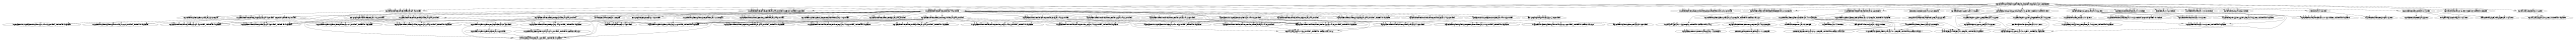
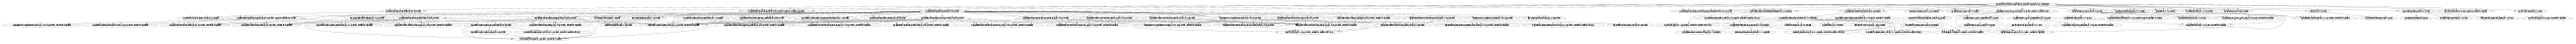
  digraph {
    "org.codehaus.gmavenplus:gmavenplus-plugin:maven-plugin:4.3.0-SNAPSHOT"
    "org.apache.maven:maven-artifact:jar:3.9.9:provided"
    "org.apache.maven:maven-core:jar:3.9.9:provided"
    "org.apache.maven:maven-model:jar:3.9.9:provided (scope not updated to provided)"
    "org.apache.maven:maven-plugin-api:jar:3.9.9:provided (scope not updated to provided)"
    "org.apache.maven.plugin-tools:maven-plugin-annotations:jar:3.15.1:provided"
    "org.apache.maven:maven-archiver:jar:3.6.3:compile"
    "org.apache.maven.shared:file-management:jar:3.1.0:compile"
    "commons-io:commons-io:jar:2.18.0:compile"
    "org.apache.groovy:groovy:jar:4.0.26:test"
    "org.apache.groovy:groovy-ant:jar:4.0.26:test"
    "org.apache.groovy:groovy-groovydoc:jar:4.0.26:test (scope not updated to test)"
    "org.fusesource.jansi:jansi:jar:2.4.1:runtime"
    "jline:jline:jar:2.14.6:runtime"
    "org.apache.ant:ant:jar:1.10.15:runtime"
    n16 [label="org.apache.ivy:ivy:jar:2.5.6:runtime"]
    "junit:junit:jar:4.13.2:test"
    "org.mockito:mockito-core:jar:5.14.2:test"
    "org.slf4j:slf4j-api:jar:2.0.16:test (scope not updated to compile)"
    "org.slf4j:slf4j-simple:jar:2.0.16:test"
-   "org.codehaus.plexus:plexus-utils:jar:3.5.1:compile"
+   "org.codehaus.plexus:plexus-utils:jar:3.5.1:compile" [label="org.codehaus.archiver:plexus-utils:jar:3.5.1:compile"]
    "(org.apache.maven:maven-model:jar:3.9.9:provided - omitted for duplicate)"
    "org.apache.maven:maven-settings:jar:3.9.9:provided"
    "org.apache.maven:maven-settings-builder:jar:3.9.9:provided"
    "org.apache.maven:maven-builder-support:jar:3.9.9:provided"
    "org.apache.maven:maven-repository-metadata:jar:3.9.9:provided"
    "(org.apache.maven:maven-artifact:jar:3.9.9:provided - omitted for duplicate)"
    "(org.apache.maven:maven-plugin-api:jar:3.9.9:provided - omitted for duplicate)"
    "org.apache.maven:maven-model-builder:jar:3.9.9:provided"
    "org.apache.maven:maven-resolver-provider:jar:3.9.9:provided"
    "org.apache.maven.resolver:maven-resolver-impl:jar:1.9.22:provided"
    "org.apache.maven.resolver:maven-resolver-api:jar:1.9.22:provided"
    "org.apache.maven.resolver:maven-resolver-spi:jar:1.9.22:provided"
    "org.apache.maven.resolver:maven-resolver-util:jar:1.9.22:provided"
    "org.apache.maven.shared:maven-shared-utils:jar:3.4.2:provided"
    "org.eclipse.sisu:org.eclipse.sisu.plexus:jar:0.9.0.M3:provided"
    "org.eclipse.sisu:org.eclipse.sisu.inject:jar:0.9.0.M3:provided"
    "com.google.inject:guice:jar:5.1.0:provided"
    "com.google.guava:guava:jar:33.2.1-jre:provided"
    "com.google.guava:failureaccess:jar:1.0.2:provided"
    "javax.inject:javax.inject:jar:1:compile"
    "(org.codehaus.plexus:plexus-utils:jar:3.5.1:provided - omitted for duplicate)"
    "org.codehaus.plexus:plexus-interpolation:jar:1.27:compile"
    "org.codehaus.plexus:plexus-component-annotations:jar:2.1.0:provided"
    "(org.slf4j:slf4j-api:jar:1.7.36:provided - omitted for conflict with 2.0.16)"
    "(org.eclipse.sisu:org.eclipse.sisu.plexus:jar:0.9.0.M3:provided - omitted for duplicate)"
    "(org.codehaus.plexus:plexus-classworlds:jar:2.8.0:provided - omitted for duplicate)"
    "org.codehaus.plexus:plexus-archiver:jar:4.10.0:compile"
    "(org.codehaus.plexus:plexus-interpolation:jar:1.27:compile - omitted for duplicate)"
    "(org.slf4j:slf4j-api:jar:1.7.36:compile - omitted for conflict with 2.0.16)"
    "(org.codehaus.plexus:plexus-utils:jar:3.4.2:compile - omitted for conflict with 3.5.1)"
    "(org.apache.groovy:groovy:jar:4.0.26:test - omitted for duplicate)"
    "(org.apache.ant:ant:jar:1.10.15:test - omitted for duplicate)"
    "org.apache.ant:ant-junit:jar:1.10.15:test"
    "org.apache.ant:ant-launcher:jar:1.10.15:runtime (scope not updated to runtime)"
    "org.apache.ant:ant-antlr:jar:1.10.15:test"
    "(org.apache.groovy:groovy-groovydoc:jar:4.0.26:test - omitted for duplicate)"
    "com.github.javaparser:javaparser-core:jar:3.26.3:test"
    "org.apache.groovy:groovy-templates:jar:4.0.26:test"
    "org.apache.groovy:groovy-docgenerator:jar:4.0.26:test"
    "(org.apache.ant:ant-launcher:jar:1.10.15:runtime - omitted for duplicate)"
    "org.hamcrest:hamcrest-core:jar:1.3:test"
    "net.bytebuddy:byte-buddy:jar:1.15.4:test"
    "net.bytebuddy:byte-buddy-agent:jar:1.15.4:test"
    "org.objenesis:objenesis:jar:3.3:test"
    "(org.slf4j:slf4j-api:jar:2.0.16:test - omitted for duplicate)"
    "(org.apache.maven:maven-builder-support:jar:3.9.9:provided - omitted for duplicate)"
    "(javax.inject:javax.inject:jar:1:provided - omitted for duplicate)"
    "(org.codehaus.plexus:plexus-interpolation:jar:1.27:provided - omitted for duplicate)"
    "(org.apache.maven:maven-settings:jar:3.9.9:provided - omitted for duplicate)"
    "org.codehaus.plexus:plexus-sec-dispatcher:jar:2.0:provided"
    "(org.eclipse.sisu:org.eclipse.sisu.inject:jar:0.9.0.M3:provided - omitted for duplicate)"
    "(org.apache.maven:maven-model-builder:jar:3.9.9:provided - omitted for duplicate)"
    "(org.apache.maven:maven-repository-metadata:jar:3.9.9:provided - omitted for duplicate)"
    "(org.apache.maven.resolver:maven-resolver-api:jar:1.9.22:provided - omitted for duplicate)"
    "(org.apache.maven.resolver:maven-resolver-spi:jar:1.9.22:provided - omitted for duplicate)"
    "(org.apache.maven.resolver:maven-resolver-util:jar:1.9.22:provided - omitted for duplicate)"
    "(org.apache.maven.resolver:maven-resolver-impl:jar:1.9.22:provided - omitted for duplicate)"
    "org.apache.maven.resolver:maven-resolver-named-locks:jar:1.9.22:provided"
    "(org.codehaus.plexus:plexus-component-annotations:jar:2.1.0:provided - omitted for duplicate)"
    "(org.codehaus.plexus:plexus-classworlds:jar:2.6.0:provided - omitted for conflict with 2.8.0)"
    "org.codehaus.plexus:plexus-xml:jar:3.0.0:provided"
    "aopalliance:aopalliance:jar:1.0:provided"
    "(javax.inject:javax.inject:jar:1:compile - omitted for duplicate)"
    "(org.codehaus.plexus:plexus-utils:jar:4.0.1:compile - omitted for conflict with 3.5.1)"
    "org.codehaus.plexus:plexus-io:jar:3.5.0:compile"
    "(commons-io:commons-io:jar:2.16.1:compile - omitted for conflict with 2.18.0)"
-   "org.apache.commons:commons-compress:jar:1.26.2:compile"
+   "org.apache.commons:commons-compress:jar:1.26.2:compile" [label="org.apache.model:commons-compress:jar:1.26.2:compile"]
    "io.airlift:aircompressor:jar:0.27:compile"
    "org.tukaani:xz:jar:1.9:runtime"
    "com.github.luben:zstd-jni:jar:1.5.6-3:runtime"
    "org.apache.groovy:groovy-xml:jar:4.0.26:test"
    "(org.apache.groovy:groovy-templates:jar:4.0.26:test - omitted for duplicate)"
    "com.thoughtworks.qdox:qdox:jar:1.12.1:test"
    "(org.codehaus.plexus:plexus-utils:jar:3.4.1:provided - omitted for conflict with 3.5.1)"
    "org.codehaus.plexus:plexus-cipher:jar:2.0:provided"
    "commons-codec:commons-codec:jar:1.17.0:compile"
    "org.apache.commons:commons-lang3:jar:3.14.0:compile"
    "org.codehaus.gmavenplus:gmavenplus-plugin:maven-plugin:4.3.0-SNAPSHOT" -> "org.apache.maven:maven-artifact:jar:3.9.9:provided"
    "org.codehaus.gmavenplus:gmavenplus-plugin:maven-plugin:4.3.0-SNAPSHOT" -> "org.apache.maven:maven-core:jar:3.9.9:provided"
    "org.codehaus.gmavenplus:gmavenplus-plugin:maven-plugin:4.3.0-SNAPSHOT" -> "org.apache.maven:maven-model:jar:3.9.9:provided (scope not updated to provided)"
    "org.codehaus.gmavenplus:gmavenplus-plugin:maven-plugin:4.3.0-SNAPSHOT" -> "org.apache.maven:maven-plugin-api:jar:3.9.9:provided (scope not updated to provided)"
    "org.codehaus.gmavenplus:gmavenplus-plugin:maven-plugin:4.3.0-SNAPSHOT" -> "org.apache.maven.plugin-tools:maven-plugin-annotations:jar:3.15.1:provided"
    "org.codehaus.gmavenplus:gmavenplus-plugin:maven-plugin:4.3.0-SNAPSHOT" -> "org.apache.maven:maven-archiver:jar:3.6.3:compile"
    "org.codehaus.gmavenplus:gmavenplus-plugin:maven-plugin:4.3.0-SNAPSHOT" -> "org.apache.maven.shared:file-management:jar:3.1.0:compile"
    "org.codehaus.gmavenplus:gmavenplus-plugin:maven-plugin:4.3.0-SNAPSHOT" -> "commons-io:commons-io:jar:2.18.0:compile"
    "org.codehaus.gmavenplus:gmavenplus-plugin:maven-plugin:4.3.0-SNAPSHOT" -> "org.apache.groovy:groovy:jar:4.0.26:test"
    "org.codehaus.gmavenplus:gmavenplus-plugin:maven-plugin:4.3.0-SNAPSHOT" -> "org.apache.groovy:groovy-ant:jar:4.0.26:test"
    "org.codehaus.gmavenplus:gmavenplus-plugin:maven-plugin:4.3.0-SNAPSHOT" -> "org.apache.groovy:groovy-groovydoc:jar:4.0.26:test (scope not updated to test)"
    "org.codehaus.gmavenplus:gmavenplus-plugin:maven-plugin:4.3.0-SNAPSHOT" -> "org.fusesource.jansi:jansi:jar:2.4.1:runtime"
    "org.codehaus.gmavenplus:gmavenplus-plugin:maven-plugin:4.3.0-SNAPSHOT" -> "jline:jline:jar:2.14.6:runtime"
    "org.codehaus.gmavenplus:gmavenplus-plugin:maven-plugin:4.3.0-SNAPSHOT" -> "org.apache.ant:ant:jar:1.10.15:runtime"
    "org.codehaus.gmavenplus:gmavenplus-plugin:maven-plugin:4.3.0-SNAPSHOT" -> n16
    "org.codehaus.gmavenplus:gmavenplus-plugin:maven-plugin:4.3.0-SNAPSHOT" -> "junit:junit:jar:4.13.2:test"
    "org.codehaus.gmavenplus:gmavenplus-plugin:maven-plugin:4.3.0-SNAPSHOT" -> "org.mockito:mockito-core:jar:5.14.2:test"
    "org.codehaus.gmavenplus:gmavenplus-plugin:maven-plugin:4.3.0-SNAPSHOT" -> "org.slf4j:slf4j-api:jar:2.0.16:test (scope not updated to compile)"
    "org.codehaus.gmavenplus:gmavenplus-plugin:maven-plugin:4.3.0-SNAPSHOT" -> "org.slf4j:slf4j-simple:jar:2.0.16:test"
    "org.apache.maven:maven-artifact:jar:3.9.9:provided" -> "org.codehaus.plexus:plexus-utils:jar:3.5.1:compile"
    "org.apache.maven:maven-core:jar:3.9.9:provided" -> "(org.apache.maven:maven-model:jar:3.9.9:provided - omitted for duplicate)"
    "org.apache.maven:maven-core:jar:3.9.9:provided" -> "org.apache.maven:maven-settings:jar:3.9.9:provided"
    "org.apache.maven:maven-core:jar:3.9.9:provided" -> "org.apache.maven:maven-settings-builder:jar:3.9.9:provided"
    "org.apache.maven:maven-core:jar:3.9.9:provided" -> "org.apache.maven:maven-builder-support:jar:3.9.9:provided"
    "org.apache.maven:maven-core:jar:3.9.9:provided" -> "org.apache.maven:maven-repository-metadata:jar:3.9.9:provided"
    "org.apache.maven:maven-core:jar:3.9.9:provided" -> "(org.apache.maven:maven-artifact:jar:3.9.9:provided - omitted for duplicate)"
    "org.apache.maven:maven-core:jar:3.9.9:provided" -> "(org.apache.maven:maven-plugin-api:jar:3.9.9:provided - omitted for duplicate)"
    "org.apache.maven:maven-core:jar:3.9.9:provided" -> "org.apache.maven:maven-model-builder:jar:3.9.9:provided"
    "org.apache.maven:maven-core:jar:3.9.9:provided" -> "org.apache.maven:maven-resolver-provider:jar:3.9.9:provided"
    "org.apache.maven:maven-core:jar:3.9.9:provided" -> "org.apache.maven.resolver:maven-resolver-impl:jar:1.9.22:provided"
    "org.apache.maven:maven-core:jar:3.9.9:provided" -> "org.apache.maven.resolver:maven-resolver-api:jar:1.9.22:provided"
    "org.apache.maven:maven-core:jar:3.9.9:provided" -> "org.apache.maven.resolver:maven-resolver-spi:jar:1.9.22:provided"
    "org.apache.maven:maven-core:jar:3.9.9:provided" -> "org.apache.maven.resolver:maven-resolver-util:jar:1.9.22:provided"
    "org.apache.maven:maven-core:jar:3.9.9:provided" -> "org.apache.maven.shared:maven-shared-utils:jar:3.4.2:provided"
    "org.apache.maven:maven-core:jar:3.9.9:provided" -> "org.eclipse.sisu:org.eclipse.sisu.plexus:jar:0.9.0.M3:provided"
    "org.apache.maven:maven-core:jar:3.9.9:provided" -> "org.eclipse.sisu:org.eclipse.sisu.inject:jar:0.9.0.M3:provided"
    "org.apache.maven:maven-core:jar:3.9.9:provided" -> "com.google.inject:guice:jar:5.1.0:provided"
    "org.apache.maven:maven-core:jar:3.9.9:provided" -> "com.google.guava:guava:jar:33.2.1-jre:provided"
    "org.apache.maven:maven-core:jar:3.9.9:provided" -> "com.google.guava:failureaccess:jar:1.0.2:provided"
    "org.apache.maven:maven-core:jar:3.9.9:provided" -> "javax.inject:javax.inject:jar:1:compile"
    "org.apache.maven:maven-core:jar:3.9.9:provided" -> "(org.codehaus.plexus:plexus-utils:jar:3.5.1:provided - omitted for duplicate)"
    "org.apache.maven:maven-core:jar:3.9.9:provided" -> "org.codehaus.plexus:plexus-interpolation:jar:1.27:compile"
    "org.apache.maven:maven-core:jar:3.9.9:provided" -> "org.codehaus.plexus:plexus-component-annotations:jar:2.1.0:provided"
    "org.apache.maven:maven-core:jar:3.9.9:provided" -> "(org.slf4j:slf4j-api:jar:1.7.36:provided - omitted for conflict with 2.0.16)"
    "org.apache.maven:maven-model:jar:3.9.9:provided (scope not updated to provided)" -> "(org.codehaus.plexus:plexus-utils:jar:3.5.1:provided - omitted for duplicate)"
    "org.apache.maven:maven-plugin-api:jar:3.9.9:provided (scope not updated to provided)" -> "(org.apache.maven:maven-model:jar:3.9.9:provided - omitted for duplicate)"
    "org.apache.maven:maven-plugin-api:jar:3.9.9:provided (scope not updated to provided)" -> "(org.apache.maven:maven-artifact:jar:3.9.9:provided - omitted for duplicate)"
    "org.apache.maven:maven-plugin-api:jar:3.9.9:provided (scope not updated to provided)" -> "(org.codehaus.plexus:plexus-utils:jar:3.5.1:provided - omitted for duplicate)"
    "org.apache.maven:maven-plugin-api:jar:3.9.9:provided (scope not updated to provided)" -> "(org.eclipse.sisu:org.eclipse.sisu.plexus:jar:0.9.0.M3:provided - omitted for duplicate)"
    "org.apache.maven:maven-plugin-api:jar:3.9.9:provided (scope not updated to provided)" -> "(org.codehaus.plexus:plexus-classworlds:jar:2.8.0:provided - omitted for duplicate)"
    "org.apache.maven:maven-archiver:jar:3.6.3:compile" -> "org.codehaus.plexus:plexus-archiver:jar:4.10.0:compile"
    "org.apache.maven:maven-archiver:jar:3.6.3:compile" -> "(org.codehaus.plexus:plexus-interpolation:jar:1.27:compile - omitted for duplicate)"
    "org.apache.maven.shared:file-management:jar:3.1.0:compile" -> "(org.slf4j:slf4j-api:jar:1.7.36:compile - omitted for conflict with 2.0.16)"
    "org.apache.maven.shared:file-management:jar:3.1.0:compile" -> "(org.codehaus.plexus:plexus-utils:jar:3.4.2:compile - omitted for conflict with 3.5.1)"
    "org.apache.groovy:groovy-ant:jar:4.0.26:test" -> "(org.apache.groovy:groovy:jar:4.0.26:test - omitted for duplicate)"
    "org.apache.groovy:groovy-ant:jar:4.0.26:test" -> "(org.apache.ant:ant:jar:1.10.15:test - omitted for duplicate)"
    "org.apache.groovy:groovy-ant:jar:4.0.26:test" -> "org.apache.ant:ant-junit:jar:1.10.15:test"
    "org.apache.groovy:groovy-ant:jar:4.0.26:test" -> "org.apache.ant:ant-launcher:jar:1.10.15:runtime (scope not updated to runtime)"
    "org.apache.groovy:groovy-ant:jar:4.0.26:test" -> "org.apache.ant:ant-antlr:jar:1.10.15:test"
    "org.apache.groovy:groovy-ant:jar:4.0.26:test" -> "(org.apache.groovy:groovy-groovydoc:jar:4.0.26:test - omitted for duplicate)"
    "org.apache.groovy:groovy-groovydoc:jar:4.0.26:test (scope not updated to test)" -> "(org.apache.groovy:groovy:jar:4.0.26:test - omitted for duplicate)"
    "org.apache.groovy:groovy-groovydoc:jar:4.0.26:test (scope not updated to test)" -> "com.github.javaparser:javaparser-core:jar:3.26.3:test"
    "org.apache.groovy:groovy-groovydoc:jar:4.0.26:test (scope not updated to test)" -> "org.apache.groovy:groovy-templates:jar:4.0.26:test"
    "org.apache.groovy:groovy-groovydoc:jar:4.0.26:test (scope not updated to test)" -> "org.apache.groovy:groovy-docgenerator:jar:4.0.26:test"
    "org.apache.ant:ant:jar:1.10.15:runtime" -> "(org.apache.ant:ant-launcher:jar:1.10.15:runtime - omitted for duplicate)"
    "junit:junit:jar:4.13.2:test" -> "org.hamcrest:hamcrest-core:jar:1.3:test"
    "org.mockito:mockito-core:jar:5.14.2:test" -> "net.bytebuddy:byte-buddy:jar:1.15.4:test"
    "org.mockito:mockito-core:jar:5.14.2:test" -> "net.bytebuddy:byte-buddy-agent:jar:1.15.4:test"
    "org.mockito:mockito-core:jar:5.14.2:test" -> "org.objenesis:objenesis:jar:3.3:test"
    "org.slf4j:slf4j-simple:jar:2.0.16:test" -> "(org.slf4j:slf4j-api:jar:2.0.16:test - omitted for duplicate)"
    "org.apache.maven:maven-settings:jar:3.9.9:provided" -> "(org.codehaus.plexus:plexus-utils:jar:3.5.1:provided - omitted for duplicate)"
    "org.apache.maven:maven-settings-builder:jar:3.9.9:provided" -> "(org.codehaus.plexus:plexus-utils:jar:3.5.1:provided - omitted for duplicate)"
    "org.apache.maven:maven-settings-builder:jar:3.9.9:provided" -> "(org.apache.maven:maven-builder-support:jar:3.9.9:provided - omitted for duplicate)"
    "org.apache.maven:maven-settings-builder:jar:3.9.9:provided" -> "(javax.inject:javax.inject:jar:1:provided - omitted for duplicate)"
    "org.apache.maven:maven-settings-builder:jar:3.9.9:provided" -> "(org.codehaus.plexus:plexus-interpolation:jar:1.27:provided - omitted for duplicate)"
    "org.apache.maven:maven-settings-builder:jar:3.9.9:provided" -> "(org.apache.maven:maven-settings:jar:3.9.9:provided - omitted for duplicate)"
    "org.apache.maven:maven-settings-builder:jar:3.9.9:provided" -> "org.codehaus.plexus:plexus-sec-dispatcher:jar:2.0:provided"
    "org.apache.maven:maven-repository-metadata:jar:3.9.9:provided" -> "(org.codehaus.plexus:plexus-utils:jar:3.5.1:provided - omitted for duplicate)"
    "org.apache.maven:maven-model-builder:jar:3.9.9:provided" -> "(org.apache.maven:maven-model:jar:3.9.9:provided - omitted for duplicate)"
    "org.apache.maven:maven-model-builder:jar:3.9.9:provided" -> "(org.apache.maven:maven-artifact:jar:3.9.9:provided - omitted for duplicate)"
    "org.apache.maven:maven-model-builder:jar:3.9.9:provided" -> "(org.apache.maven:maven-builder-support:jar:3.9.9:provided - omitted for duplicate)"
    "org.apache.maven:maven-model-builder:jar:3.9.9:provided" -> "(javax.inject:javax.inject:jar:1:provided - omitted for duplicate)"
    "org.apache.maven:maven-model-builder:jar:3.9.9:provided" -> "(org.codehaus.plexus:plexus-interpolation:jar:1.27:provided - omitted for duplicate)"
    "org.apache.maven:maven-model-builder:jar:3.9.9:provided" -> "(org.eclipse.sisu:org.eclipse.sisu.inject:jar:0.9.0.M3:provided - omitted for duplicate)"
    "org.apache.maven:maven-resolver-provider:jar:3.9.9:provided" -> "(org.apache.maven:maven-model:jar:3.9.9:provided - omitted for duplicate)"
    "org.apache.maven:maven-resolver-provider:jar:3.9.9:provided" -> "(org.codehaus.plexus:plexus-utils:jar:3.5.1:provided - omitted for duplicate)"
    "org.apache.maven:maven-resolver-provider:jar:3.9.9:provided" -> "(javax.inject:javax.inject:jar:1:provided - omitted for duplicate)"
    "org.apache.maven:maven-resolver-provider:jar:3.9.9:provided" -> "(org.apache.maven:maven-model-builder:jar:3.9.9:provided - omitted for duplicate)"
    "org.apache.maven:maven-resolver-provider:jar:3.9.9:provided" -> "(org.apache.maven:maven-repository-metadata:jar:3.9.9:provided - omitted for duplicate)"
    "org.apache.maven:maven-resolver-provider:jar:3.9.9:provided" -> "(org.apache.maven.resolver:maven-resolver-api:jar:1.9.22:provided - omitted for duplicate)"
    "org.apache.maven:maven-resolver-provider:jar:3.9.9:provided" -> "(org.apache.maven.resolver:maven-resolver-spi:jar:1.9.22:provided - omitted for duplicate)"
    "org.apache.maven:maven-resolver-provider:jar:3.9.9:provided" -> "(org.apache.maven.resolver:maven-resolver-util:jar:1.9.22:provided - omitted for duplicate)"
    "org.apache.maven:maven-resolver-provider:jar:3.9.9:provided" -> "(org.apache.maven.resolver:maven-resolver-impl:jar:1.9.22:provided - omitted for duplicate)"
    "org.apache.maven.resolver:maven-resolver-impl:jar:1.9.22:provided" -> "(org.slf4j:slf4j-api:jar:1.7.36:provided - omitted for conflict with 2.0.16)"
    "org.apache.maven.resolver:maven-resolver-impl:jar:1.9.22:provided" -> "(org.apache.maven.resolver:maven-resolver-api:jar:1.9.22:provided - omitted for duplicate)"
    "org.apache.maven.resolver:maven-resolver-impl:jar:1.9.22:provided" -> "(org.apache.maven.resolver:maven-resolver-spi:jar:1.9.22:provided - omitted for duplicate)"
    "org.apache.maven.resolver:maven-resolver-impl:jar:1.9.22:provided" -> "(org.apache.maven.resolver:maven-resolver-util:jar:1.9.22:provided - omitted for duplicate)"
    "org.apache.maven.resolver:maven-resolver-impl:jar:1.9.22:provided" -> "org.apache.maven.resolver:maven-resolver-named-locks:jar:1.9.22:provided"
    "org.apache.maven.resolver:maven-resolver-spi:jar:1.9.22:provided" -> "(org.apache.maven.resolver:maven-resolver-api:jar:1.9.22:provided - omitted for duplicate)"
    "org.apache.maven.resolver:maven-resolver-util:jar:1.9.22:provided" -> "(org.apache.maven.resolver:maven-resolver-api:jar:1.9.22:provided - omitted for duplicate)"
    "org.apache.maven.shared:maven-shared-utils:jar:3.4.2:provided" -> "(org.slf4j:slf4j-api:jar:1.7.36:provided - omitted for conflict with 2.0.16)"
    "org.eclipse.sisu:org.eclipse.sisu.plexus:jar:0.9.0.M3:provided" -> "(org.codehaus.plexus:plexus-utils:jar:3.5.1:provided - omitted for duplicate)"
    "org.eclipse.sisu:org.eclipse.sisu.plexus:jar:0.9.0.M3:provided" -> "(org.eclipse.sisu:org.eclipse.sisu.inject:jar:0.9.0.M3:provided - omitted for duplicate)"
    "org.eclipse.sisu:org.eclipse.sisu.plexus:jar:0.9.0.M3:provided" -> "(org.codehaus.plexus:plexus-component-annotations:jar:2.1.0:provided - omitted for duplicate)"
    "org.eclipse.sisu:org.eclipse.sisu.plexus:jar:0.9.0.M3:provided" -> "(org.codehaus.plexus:plexus-classworlds:jar:2.6.0:provided - omitted for conflict with 2.8.0)"
    "org.eclipse.sisu:org.eclipse.sisu.plexus:jar:0.9.0.M3:provided" -> "org.codehaus.plexus:plexus-xml:jar:3.0.0:provided"
    "com.google.inject:guice:jar:5.1.0:provided" -> "(javax.inject:javax.inject:jar:1:provided - omitted for duplicate)"
    "com.google.inject:guice:jar:5.1.0:provided" -> "aopalliance:aopalliance:jar:1.0:provided"
    "org.codehaus.plexus:plexus-archiver:jar:4.10.0:compile" -> "(org.slf4j:slf4j-api:jar:1.7.36:compile - omitted for conflict with 2.0.16)"
    "org.codehaus.plexus:plexus-archiver:jar:4.10.0:compile" -> "(javax.inject:javax.inject:jar:1:compile - omitted for duplicate)"
    "org.codehaus.plexus:plexus-archiver:jar:4.10.0:compile" -> "(org.codehaus.plexus:plexus-utils:jar:4.0.1:compile - omitted for conflict with 3.5.1)"
    "org.codehaus.plexus:plexus-archiver:jar:4.10.0:compile" -> "org.codehaus.plexus:plexus-io:jar:3.5.0:compile"
    "org.codehaus.plexus:plexus-archiver:jar:4.10.0:compile" -> "(commons-io:commons-io:jar:2.16.1:compile - omitted for conflict with 2.18.0)"
    "org.codehaus.plexus:plexus-archiver:jar:4.10.0:compile" -> "org.apache.commons:commons-compress:jar:1.26.2:compile"
    "org.codehaus.plexus:plexus-archiver:jar:4.10.0:compile" -> "io.airlift:aircompressor:jar:0.27:compile"
    "org.codehaus.plexus:plexus-archiver:jar:4.10.0:compile" -> "org.tukaani:xz:jar:1.9:runtime"
    "org.codehaus.plexus:plexus-archiver:jar:4.10.0:compile" -> "com.github.luben:zstd-jni:jar:1.5.6-3:runtime"
    "org.apache.ant:ant-junit:jar:1.10.15:test" -> "(org.apache.ant:ant:jar:1.10.15:test - omitted for duplicate)"
    "org.apache.groovy:groovy-templates:jar:4.0.26:test" -> "(org.apache.groovy:groovy:jar:4.0.26:test - omitted for duplicate)"
    "org.apache.groovy:groovy-templates:jar:4.0.26:test" -> "org.apache.groovy:groovy-xml:jar:4.0.26:test"
    "org.apache.groovy:groovy-docgenerator:jar:4.0.26:test" -> "(org.apache.groovy:groovy:jar:4.0.26:test - omitted for duplicate)"
    "org.apache.groovy:groovy-docgenerator:jar:4.0.26:test" -> "(org.apache.groovy:groovy-templates:jar:4.0.26:test - omitted for duplicate)"
    "org.apache.groovy:groovy-docgenerator:jar:4.0.26:test" -> "com.thoughtworks.qdox:qdox:jar:1.12.1:test"
    "org.codehaus.plexus:plexus-sec-dispatcher:jar:2.0:provided" -> "(javax.inject:javax.inject:jar:1:provided - omitted for duplicate)"
    "org.codehaus.plexus:plexus-sec-dispatcher:jar:2.0:provided" -> "(org.codehaus.plexus:plexus-utils:jar:3.4.1:provided - omitted for conflict with 3.5.1)"
    "org.codehaus.plexus:plexus-sec-dispatcher:jar:2.0:provided" -> "org.codehaus.plexus:plexus-cipher:jar:2.0:provided"
    "org.apache.maven.resolver:maven-resolver-named-locks:jar:1.9.22:provided" -> "(org.slf4j:slf4j-api:jar:1.7.36:provided - omitted for conflict with 2.0.16)"
    "org.codehaus.plexus:plexus-io:jar:3.5.0:compile" -> "(javax.inject:javax.inject:jar:1:compile - omitted for duplicate)"
    "org.codehaus.plexus:plexus-io:jar:3.5.0:compile" -> "(org.codehaus.plexus:plexus-utils:jar:4.0.1:compile - omitted for conflict with 3.5.1)"
    "org.codehaus.plexus:plexus-io:jar:3.5.0:compile" -> "(commons-io:commons-io:jar:2.16.1:compile - omitted for conflict with 2.18.0)"
    "org.apache.commons:commons-compress:jar:1.26.2:compile" -> "(commons-io:commons-io:jar:2.16.1:compile - omitted for conflict with 2.18.0)"
    "org.apache.commons:commons-compress:jar:1.26.2:compile" -> "commons-codec:commons-codec:jar:1.17.0:compile"
    "org.apache.commons:commons-compress:jar:1.26.2:compile" -> "org.apache.commons:commons-lang3:jar:3.14.0:compile"
    "org.apache.groovy:groovy-xml:jar:4.0.26:test" -> "(org.apache.groovy:groovy:jar:4.0.26:test - omitted for duplicate)"
    "org.codehaus.plexus:plexus-cipher:jar:2.0:provided" -> "(javax.inject:javax.inject:jar:1:provided - omitted for duplicate)"
  }
